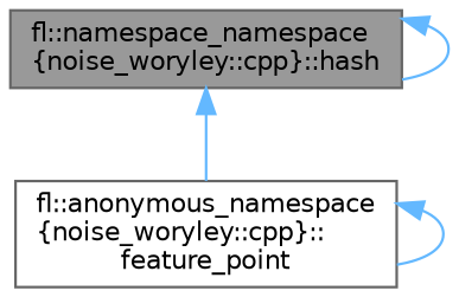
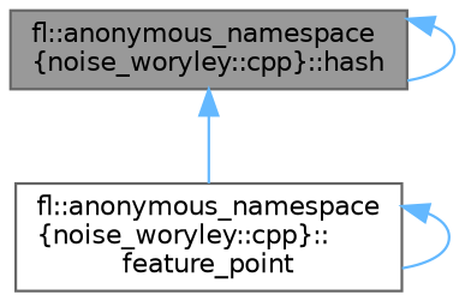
  digraph {
    rankdir=TB
    node [fontname=Helvetica fontsize=10 shape=box style=filled]
    edge [color=steelblue1 dir=back fontname=Helvetica fontsize=10 labelfontname=Helvetica labelfontsize=10 style=solid]
-   n1 [color=gray40 fillcolor=grey60 fontcolor=black height=0.2 label="fl::namespace_namespace\l\{noise_woryley::cpp\}::hash" width=0.4]
+   n1 [color=gray40 fillcolor=grey60 fontcolor=black height=0.2 label="fl::anonymous_namespace\l\{noise_woryley::cpp\}::hash" width=0.4]
    n2 [color=grey40 fillcolor=white height=0.2 label="fl::anonymous_namespace\l\{noise_woryley::cpp\}::\lfeature_point" width=0.4]
    n1 -> n1
    n1 -> n2
    n2 -> n2
  }
